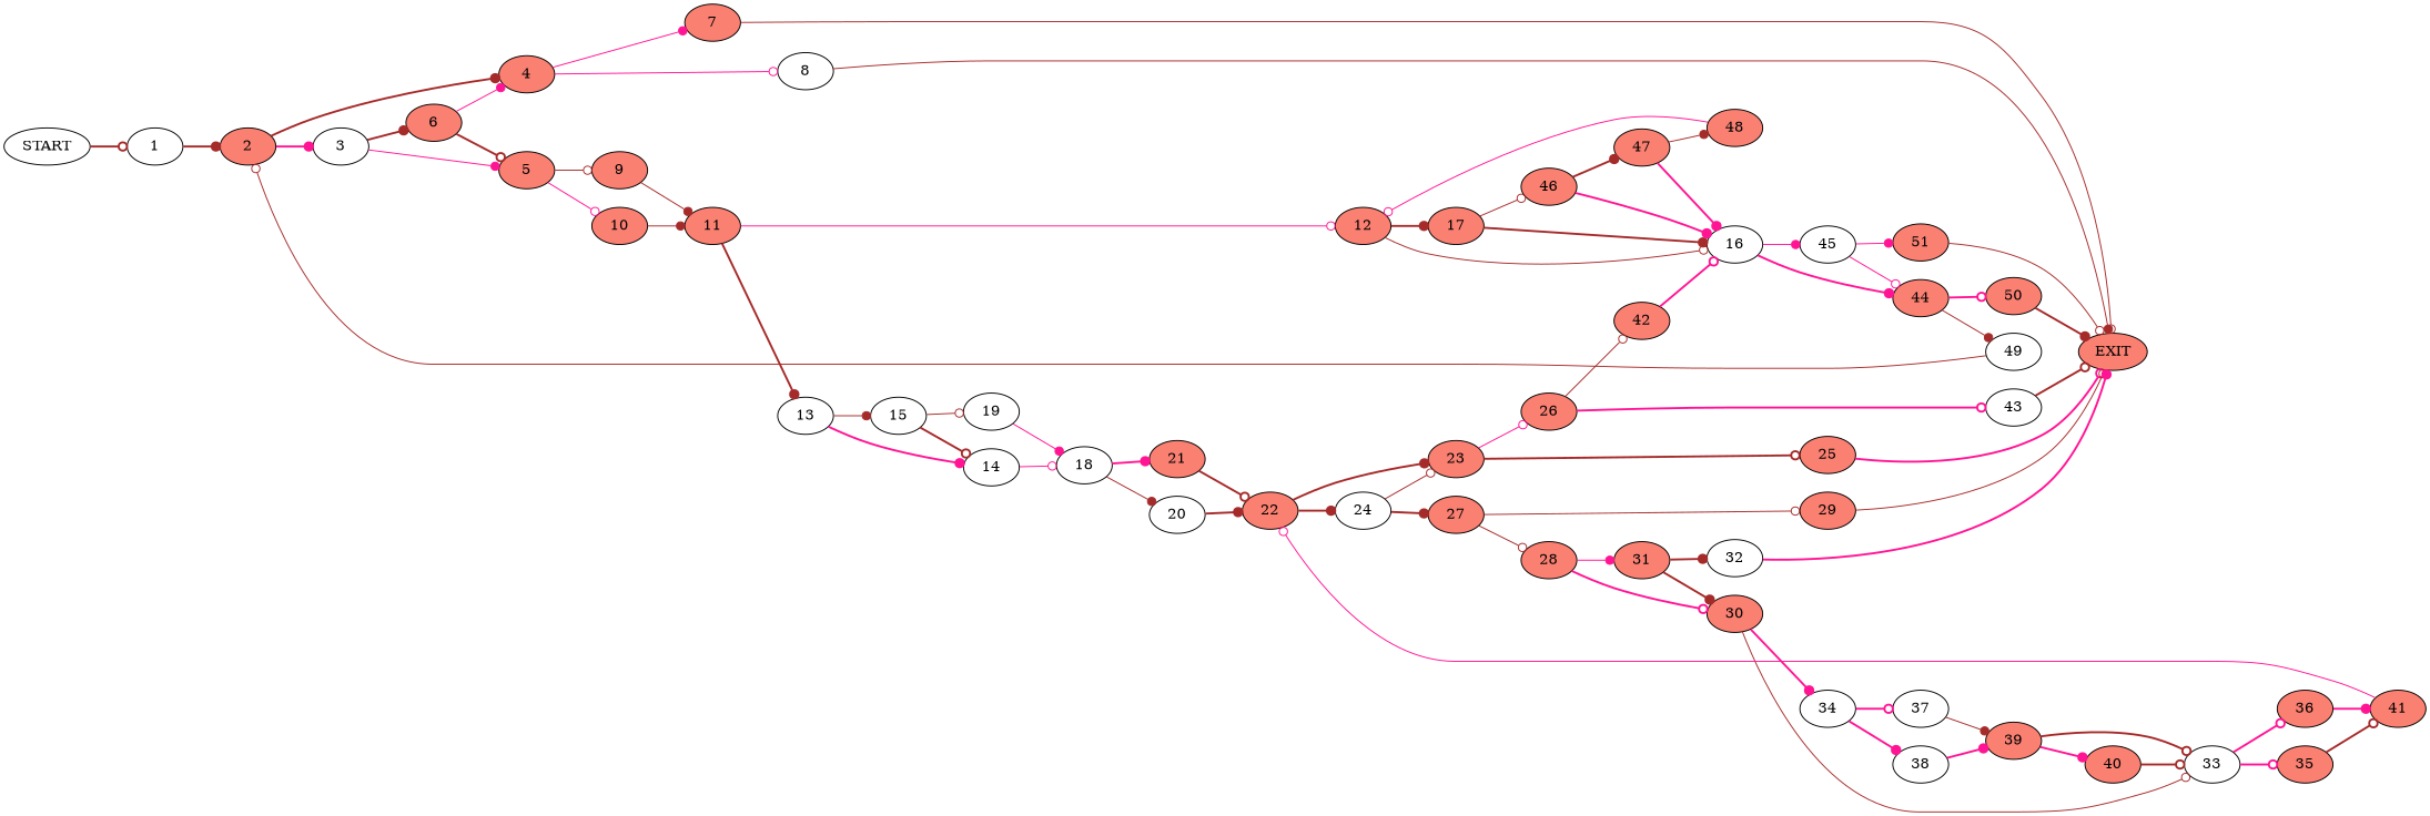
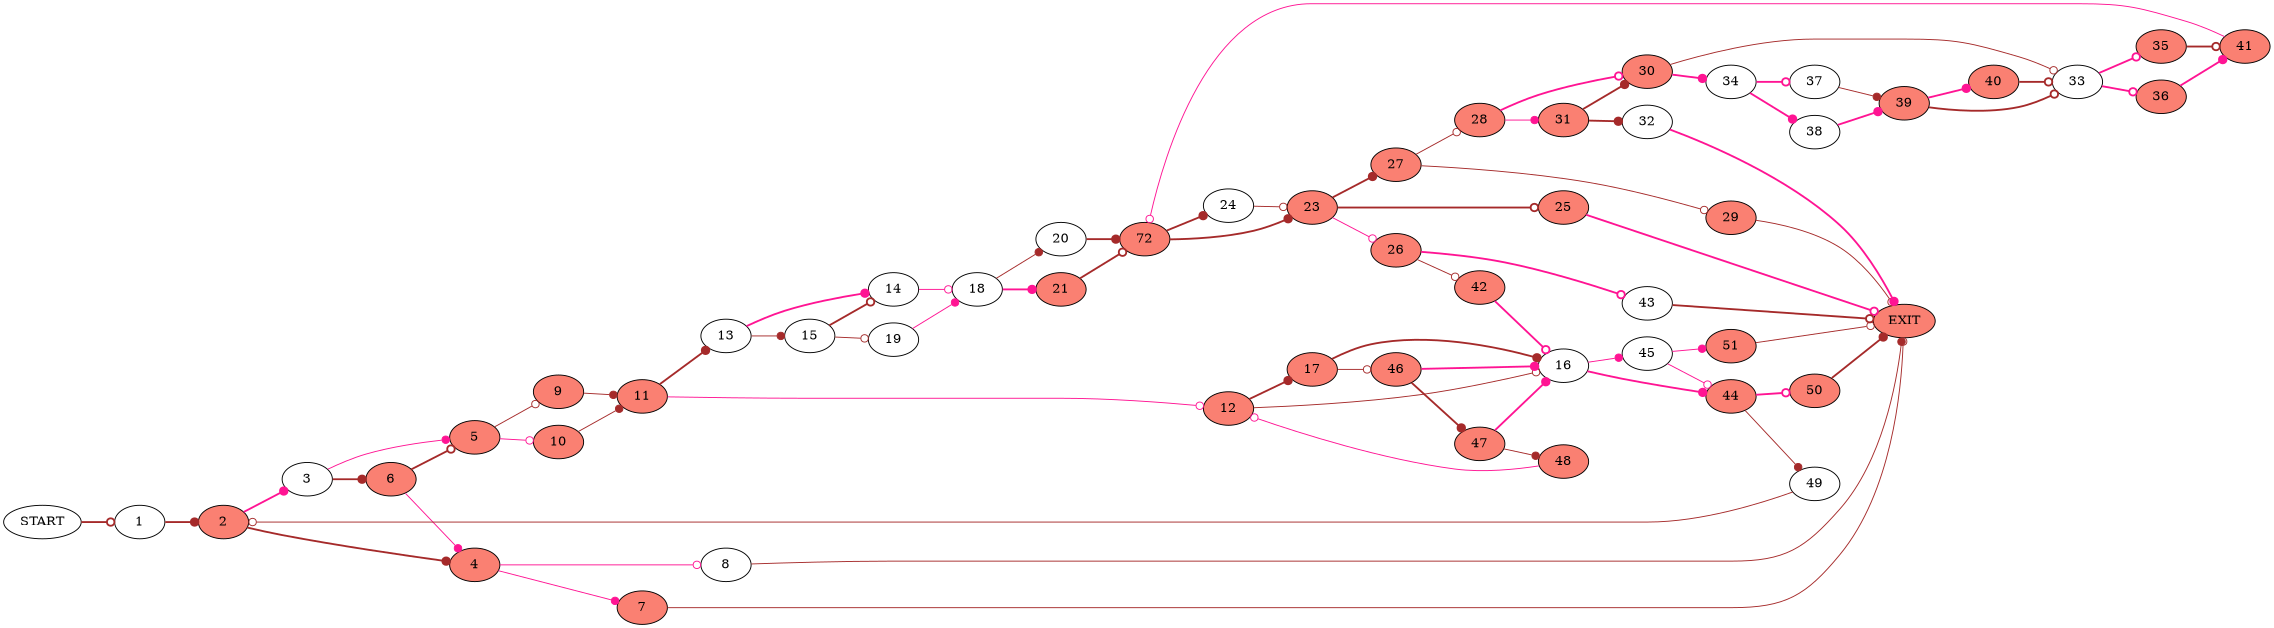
  digraph {
    rankdir=LR
    node [fillcolor=salmon style=filled]
    edge [arrowhead=dot color=brown style=bold]
    n1 [fillcolor=white label=START]
    1 [fillcolor=white]
    2
    n4 [label=EXIT]
    3 [fillcolor=white]
    4
    5
    6
    7
    8 [fillcolor=white]
    9
    10
    11
    12
    13 [fillcolor=white]
    16 [fillcolor=white]
    17
    14 [fillcolor=white]
    15 [fillcolor=white]
    44
    45 [fillcolor=white]
    46
    18 [fillcolor=white]
    19 [fillcolor=white]
    20 [fillcolor=white]
    21
    49 [fillcolor=white]
    50
    51
    47
-   22
+   22 [label=72]
    23
    24 [fillcolor=white]
    25
    26
    27
    42
    43 [fillcolor=white]
    28
    29
    30
    31
    33 [fillcolor=white]
    34 [fillcolor=white]
    32 [fillcolor=white]
    35
    36
    37 [fillcolor=white]
    38 [fillcolor=white]
    41
    39
    40
    48
    n1 -> 1 [arrowhead=odot]
    1 -> 2
    2 -> 3 [color=deeppink]
    2 -> 4
    3 -> 5 [color=deeppink style=solid]
    3 -> 6
    4 -> 7 [color=deeppink style=solid]
    4 -> 8 [arrowhead=odot color=deeppink style=solid]
    5 -> 9 [arrowhead=odot style=solid]
    5 -> 10 [arrowhead=odot color=deeppink style=solid]
    6 -> 4 [color=deeppink style=solid]
    6 -> 5 [arrowhead=odot]
    7 -> n4 [arrowhead=odot style=solid]
    8 -> n4 [style=solid]
    9 -> 11 [style=solid]
    10 -> 11 [style=solid]
    11 -> 12 [arrowhead=odot color=deeppink style=solid]
    11 -> 13
    12 -> 16 [arrowhead=odot style=solid]
    12 -> 17
    13 -> 14 [color=deeppink]
    13 -> 15 [style=solid]
    16 -> 44 [color=deeppink]
    16 -> 45 [color=deeppink style=solid]
    17 -> 16
    17 -> 46 [arrowhead=odot style=solid]
    14 -> 18 [arrowhead=odot color=deeppink style=solid]
    15 -> 14 [arrowhead=odot]
    15 -> 19 [arrowhead=odot style=solid]
    44 -> 49 [style=solid]
    44 -> 50 [arrowhead=odot color=deeppink]
    45 -> 44 [arrowhead=odot color=deeppink style=solid]
    45 -> 51 [color=deeppink style=solid]
    46 -> 16 [color=deeppink]
    46 -> 47
    18 -> 20 [style=solid]
    18 -> 21 [color=deeppink]
    19 -> 18 [color=deeppink style=solid]
    20 -> 22
    21 -> 22 [arrowhead=odot]
    49 -> 2 [arrowhead=odot style=solid]
    50 -> n4
    51 -> n4 [arrowhead=odot style=solid]
    47 -> 16 [color=deeppink]
    47 -> 48 [style=solid]
    22 -> 23
    22 -> 24
    23 -> 25 [arrowhead=odot]
    23 -> 26 [arrowhead=odot color=deeppink style=solid]
    24 -> 23 [arrowhead=odot style=solid]
-   24 -> 27
+   23 -> 27
    25 -> n4 [arrowhead=odot color=deeppink]
    26 -> 42 [arrowhead=odot style=solid]
    26 -> 43 [arrowhead=odot color=deeppink]
    27 -> 28 [arrowhead=odot style=solid]
    27 -> 29 [arrowhead=odot style=solid]
    42 -> 16 [arrowhead=odot color=deeppink]
    43 -> n4 [arrowhead=odot]
    28 -> 30 [arrowhead=odot color=deeppink]
    28 -> 31 [color=deeppink style=solid]
    29 -> n4 [arrowhead=odot style=solid]
    30 -> 33 [arrowhead=odot style=solid]
    30 -> 34 [color=deeppink]
    31 -> 30
    31 -> 32
    33 -> 35 [arrowhead=odot color=deeppink]
    33 -> 36 [arrowhead=odot color=deeppink]
    34 -> 37 [arrowhead=odot color=deeppink]
    34 -> 38 [color=deeppink]
    32 -> n4 [color=deeppink]
    35 -> 41 [arrowhead=odot]
    36 -> 41 [color=deeppink]
    37 -> 39 [style=solid]
    38 -> 39 [color=deeppink]
    41 -> 22 [arrowhead=odot color=deeppink style=solid]
    39 -> 33 [arrowhead=odot]
    39 -> 40 [color=deeppink]
    40 -> 33 [arrowhead=odot]
    48 -> 12 [arrowhead=odot color=deeppink style=solid]
  }
